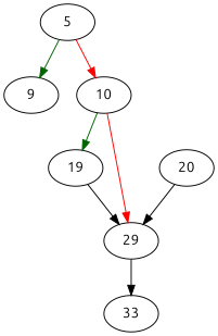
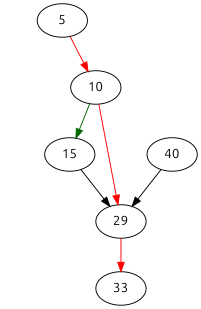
  strict digraph {
    fontname=Ubuntu
    node [fontname=Ubuntu]
    edge [fontname=Ubuntu]
    n1 [entry=true label=5]
-   9
    10
-   15 [label=19]
+   15
    29
-   20
+   20 [label=40]
    33
-   n1 -> 9 [color=darkgreen cond=true]
    n1 -> 10 [color=red cond=false]
    10 -> 15 [color=darkgreen cond=true]
    10 -> 29 [color=red cond=false]
    15 -> 29
-   29 -> 33
+   29 -> 33 [color=red]
    20 -> 29
  }
